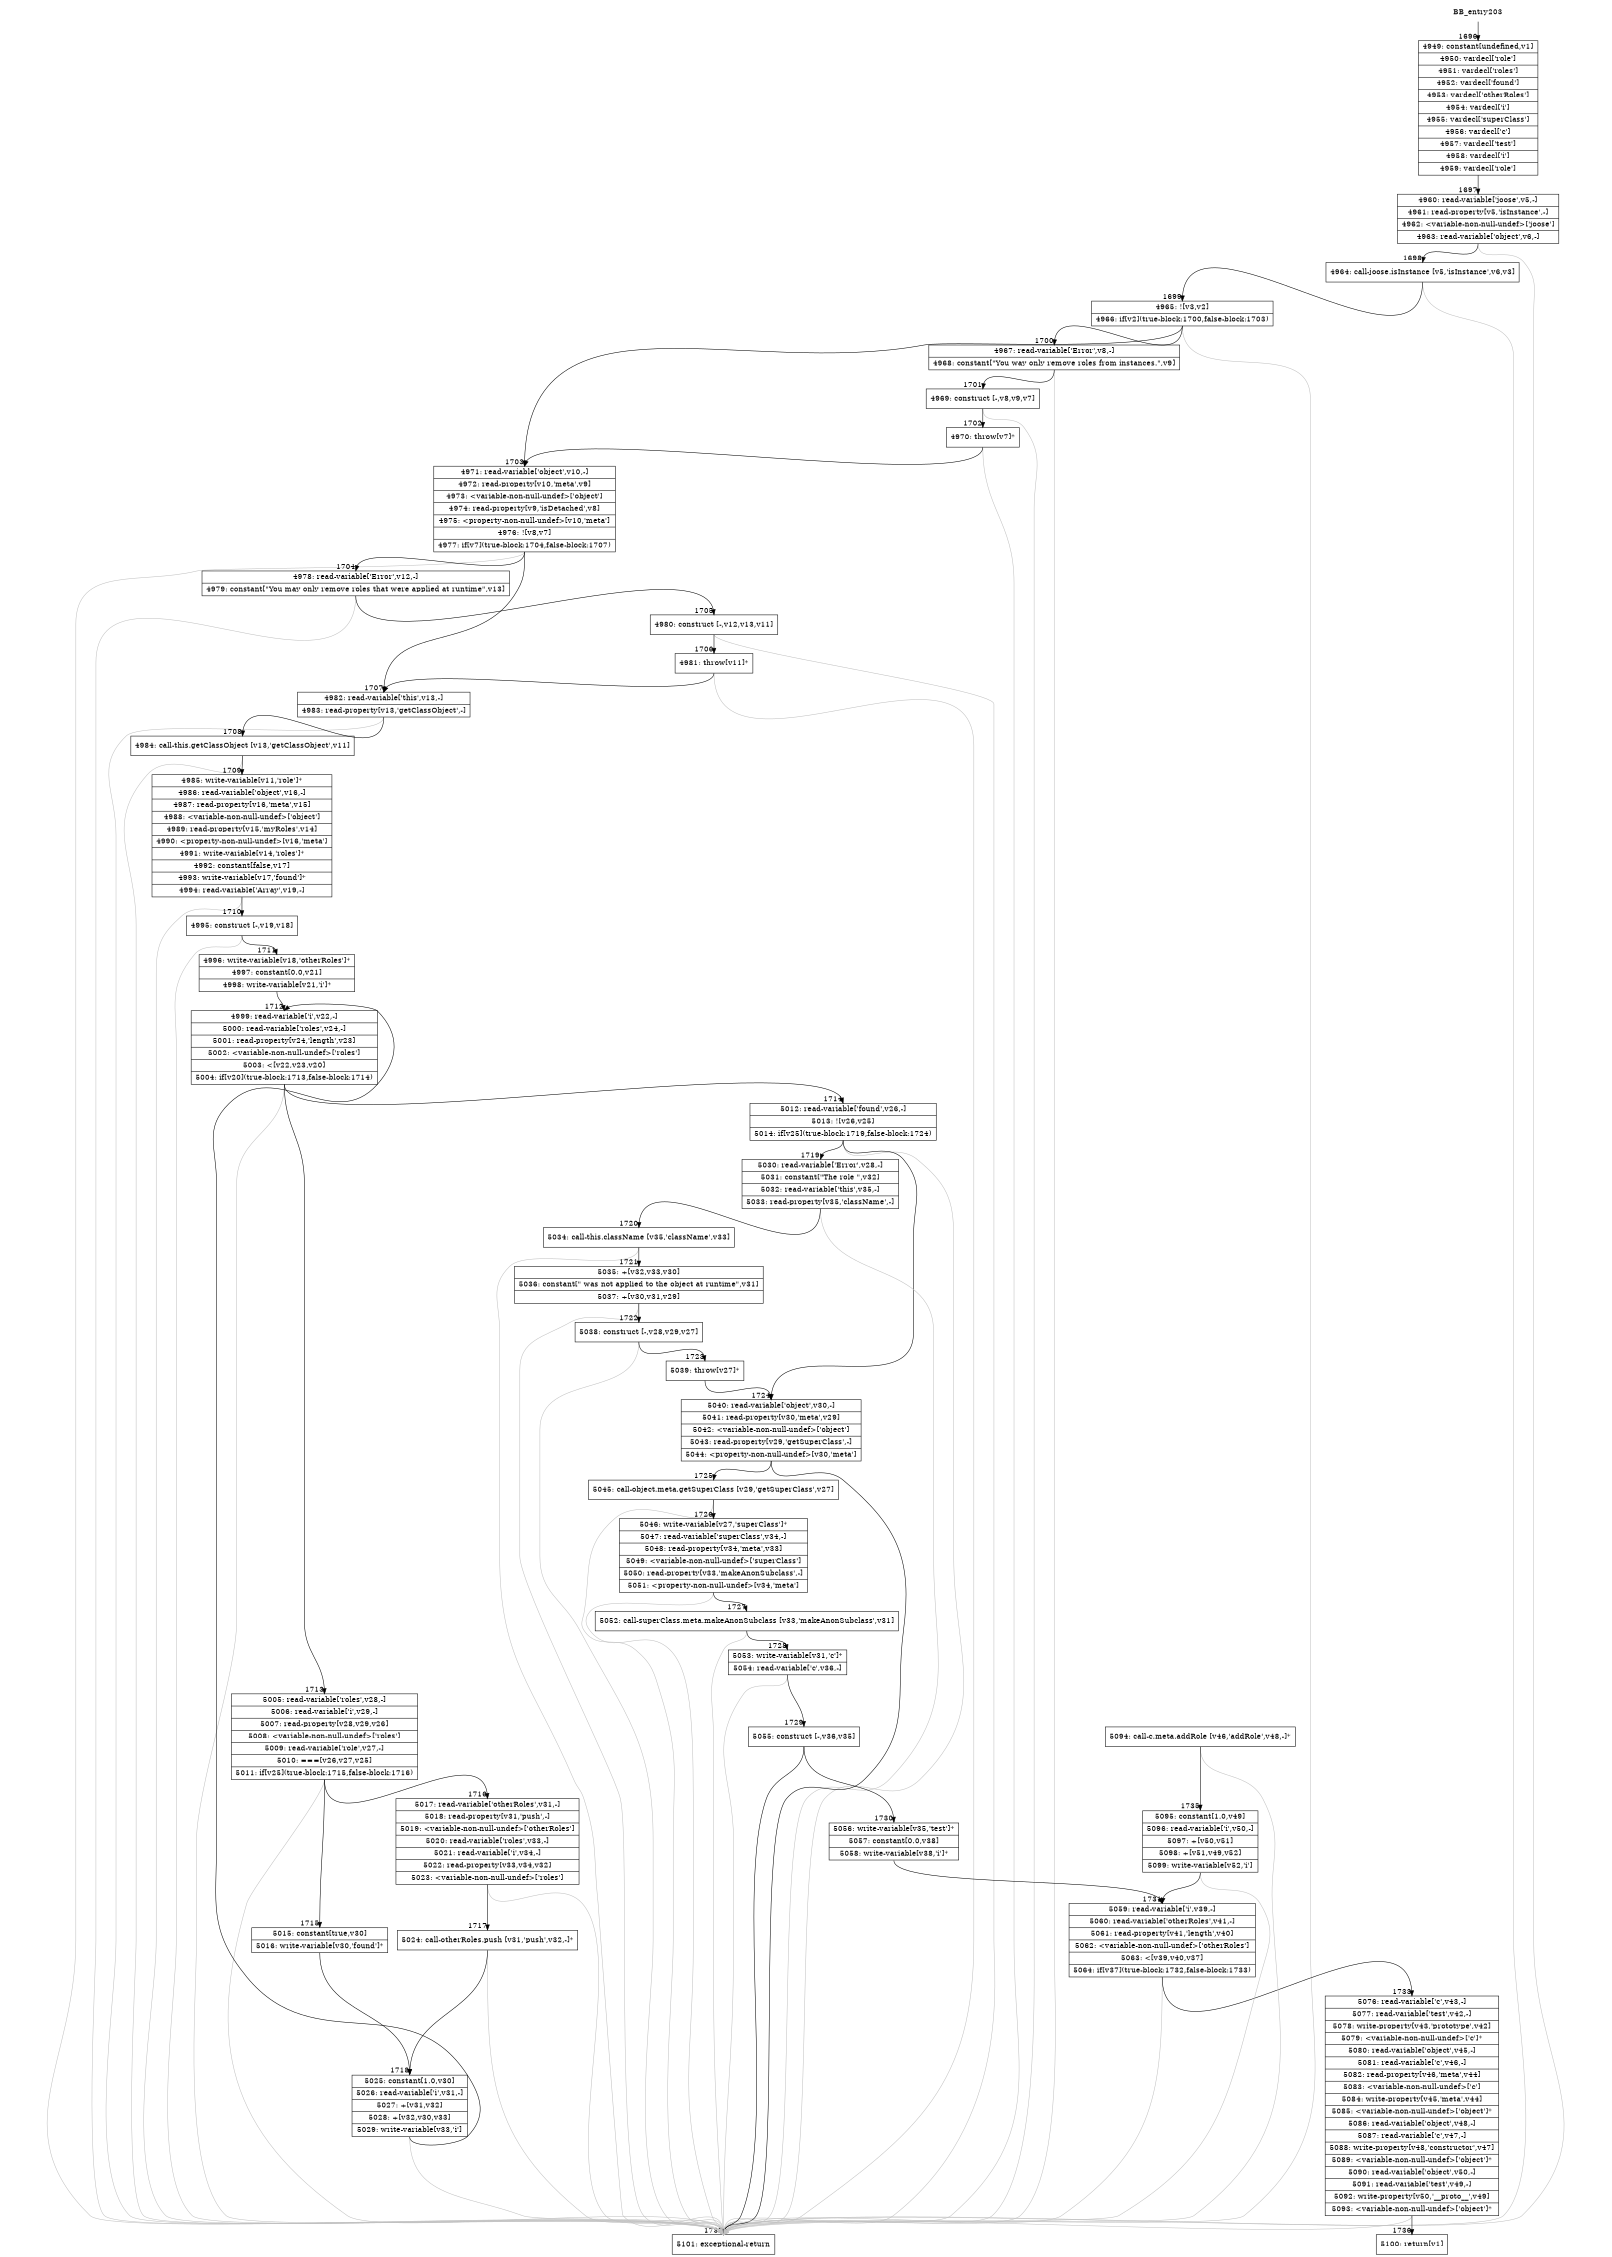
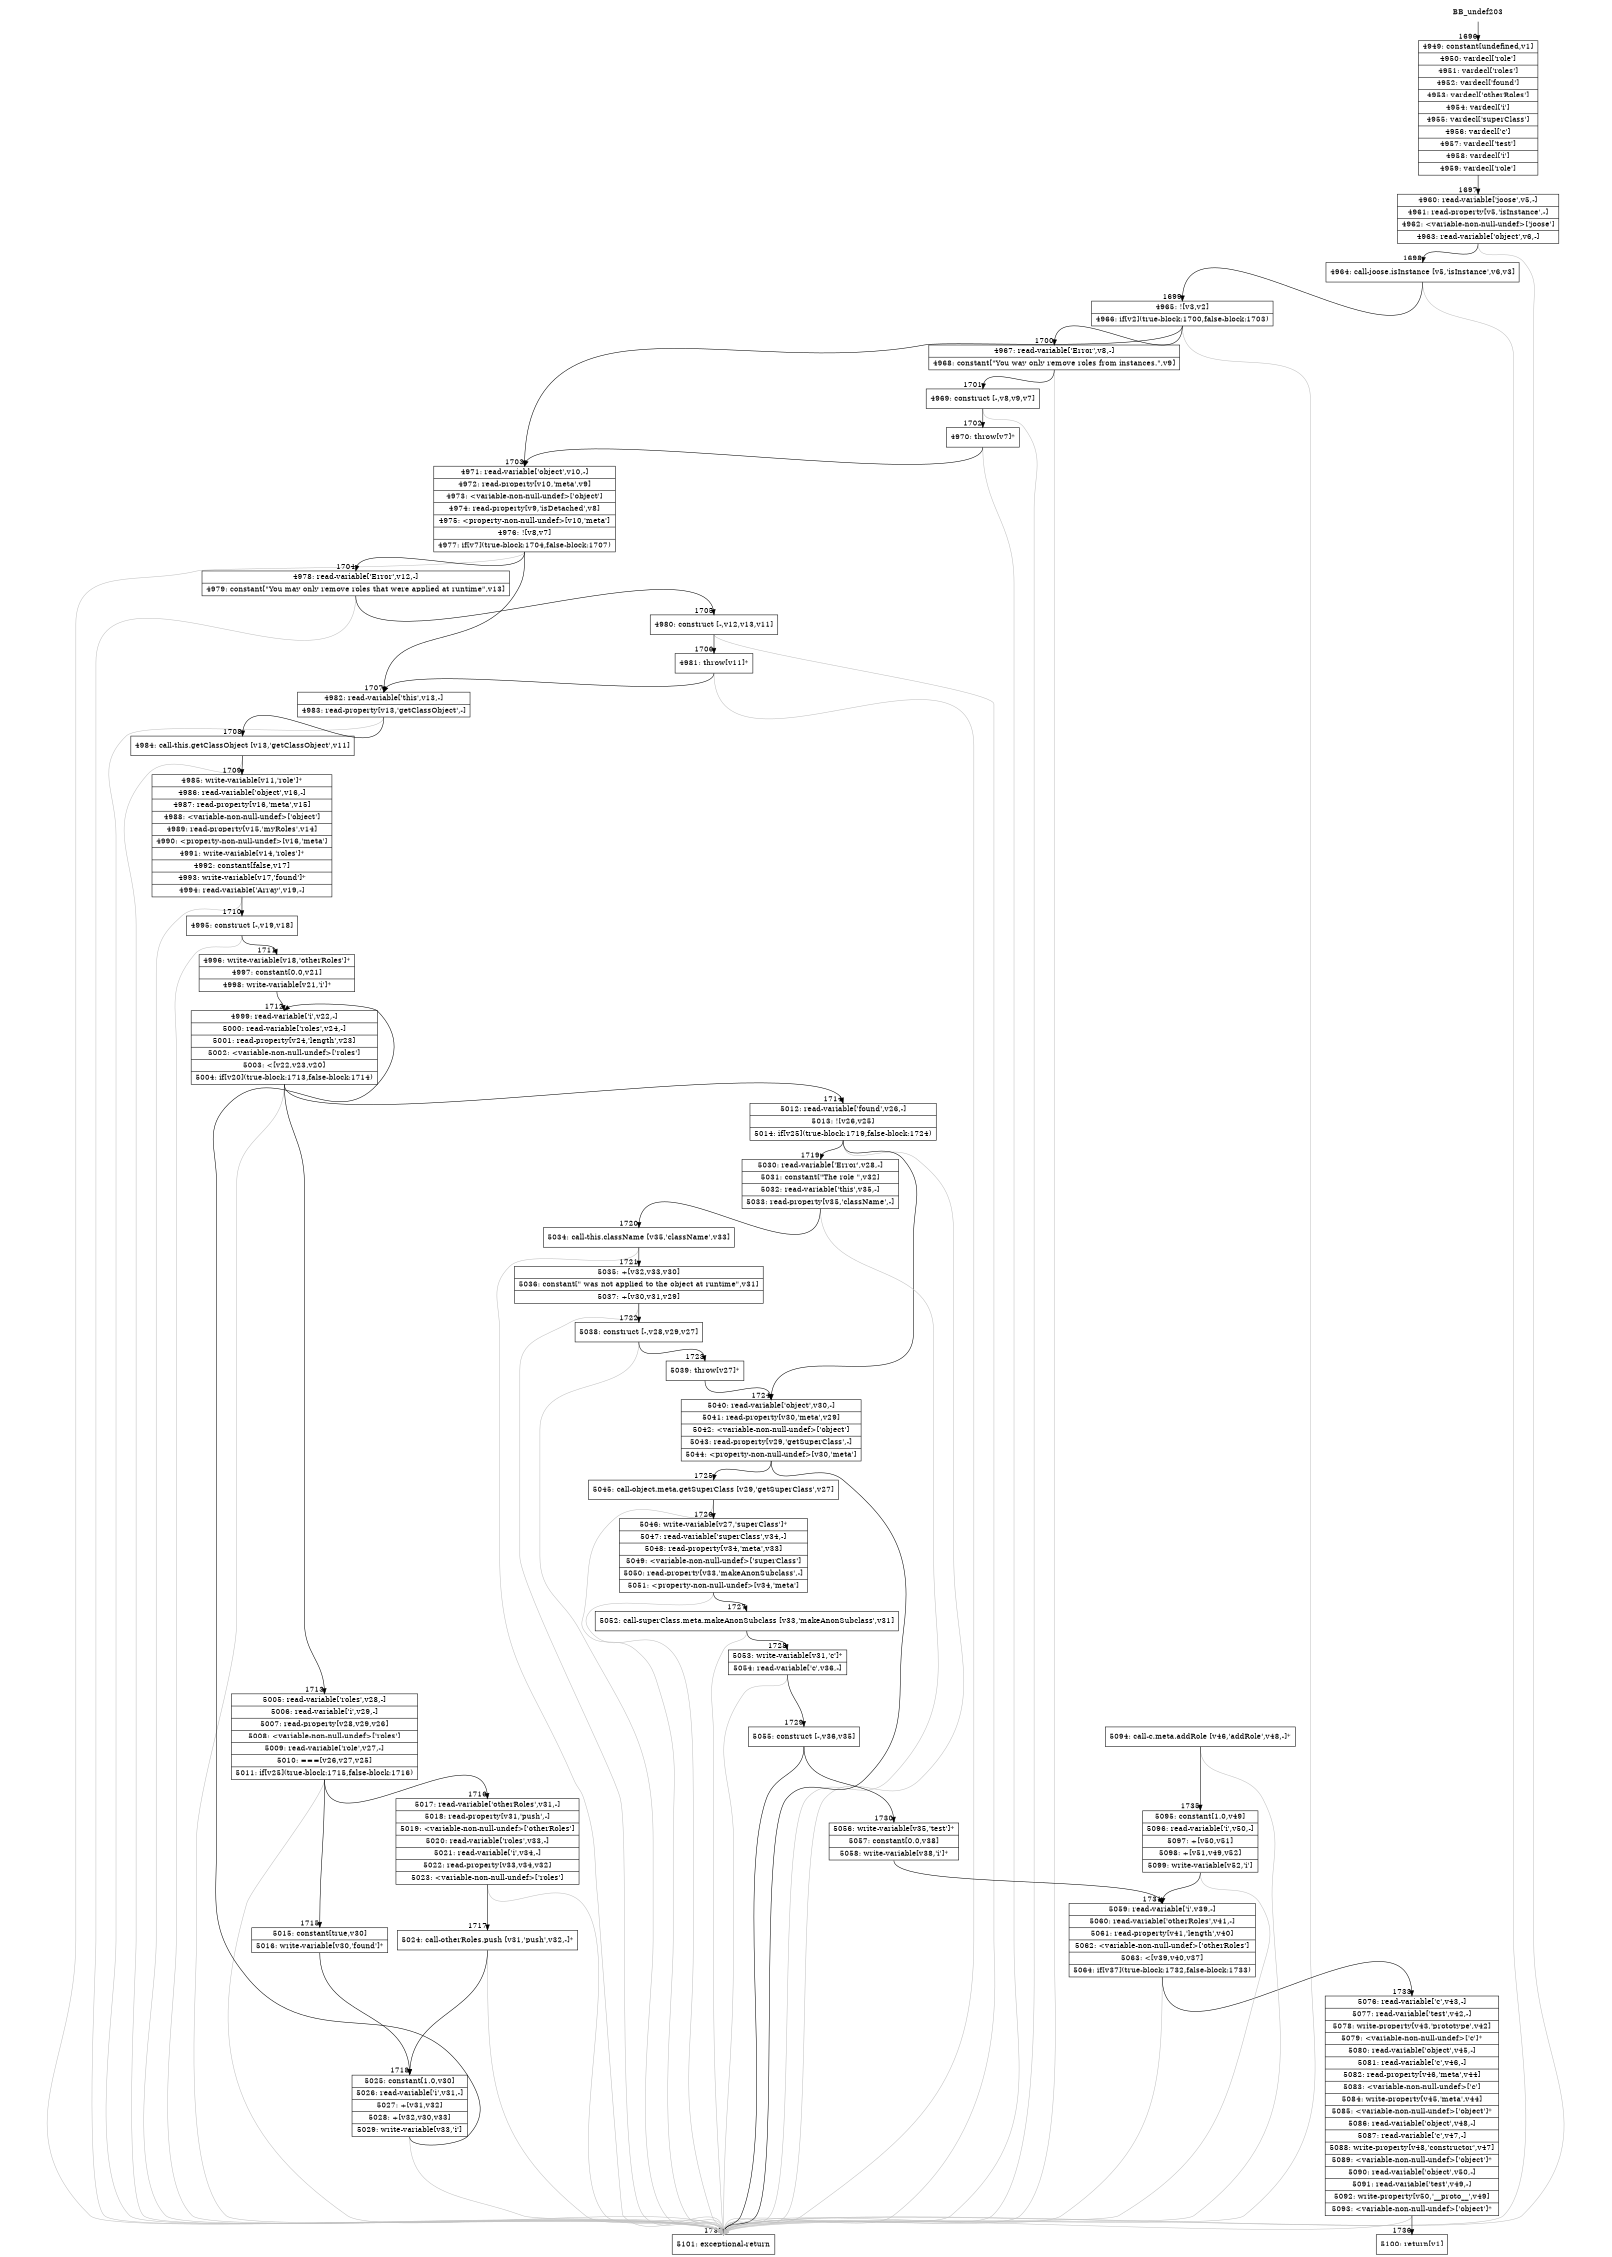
  digraph {
    rankdir=TD
    node [shape=record]
    edge [headport=n tailport=s]
-   BB_entry203 [shape=none]
+   BB_entry203 [shape=none label=BB_undef203]
    n2 [label="{4949: constant[undefined,v1]|4950: vardecl['role']|4951: vardecl['roles']|4952: vardecl['found']|4953: vardecl['otherRoles']|4954: vardecl['i']|4955: vardecl['superClass']|4956: vardecl['c']|4957: vardecl['test']|4958: vardecl['i']|4959: vardecl['role']}"]
    n3 [label="{4960: read-variable['joose',v5,-]|4961: read-property[v5,'isInstance',-]|4962: \<variable-non-null-undef\>['joose']|4963: read-variable['object',v6,-]}"]
    n4 [label="{4964: call-joose.isInstance [v5,'isInstance',v6,v3]}"]
    n5 [label="{5101: exceptional-return}"]
    n6 [label="{4965: ![v3,v2]|4966: if[v2](true-block:1700,false-block:1703)}"]
    n7 [label="{4967: read-variable['Error',v8,-]|4968: constant[\"You way only remove roles from instances.\",v9]}"]
    n8 [label="{4971: read-variable['object',v10,-]|4972: read-property[v10,'meta',v9]|4973: \<variable-non-null-undef\>['object']|4974: read-property[v9,'isDetached',v8]|4975: \<property-non-null-undef\>[v10,'meta']|4976: ![v8,v7]|4977: if[v7](true-block:1704,false-block:1707)}"]
    n9 [label="{4969: construct [-,v8,v9,v7]}"]
    n10 [label="{4978: read-variable['Error',v12,-]|4979: constant[\"You may only remove roles that were applied at runtime\",v13]}"]
    n11 [label="{4982: read-variable['this',v13,-]|4983: read-property[v13,'getClassObject',-]}"]
    n12 [label="{4970: throw[v7]*}"]
    n13 [label="{4980: construct [-,v12,v13,v11]}"]
    n14 [label="{4984: call-this.getClassObject [v13,'getClassObject',v11]}"]
    n15 [label="{4981: throw[v11]*}"]
    n16 [label="{4985: write-variable[v11,'role']*|4986: read-variable['object',v16,-]|4987: read-property[v16,'meta',v15]|4988: \<variable-non-null-undef\>['object']|4989: read-property[v15,'myRoles',v14]|4990: \<property-non-null-undef\>[v16,'meta']|4991: write-variable[v14,'roles']*|4992: constant[false,v17]|4993: write-variable[v17,'found']*|4994: read-variable['Array',v19,-]}"]
    n17 [label="{4995: construct [-,v19,v18]}"]
    n18 [label="{4996: write-variable[v18,'otherRoles']*|4997: constant[0.0,v21]|4998: write-variable[v21,'i']*}"]
    n19 [label="{4999: read-variable['i',v22,-]|5000: read-variable['roles',v24,-]|5001: read-property[v24,'length',v23]|5002: \<variable-non-null-undef\>['roles']|5003: \<[v22,v23,v20]|5004: if[v20](true-block:1713,false-block:1714)}"]
    n20 [label="{5005: read-variable['roles',v28,-]|5006: read-variable['i',v29,-]|5007: read-property[v28,v29,v26]|5008: \<variable-non-null-undef\>['roles']|5009: read-variable['role',v27,-]|5010: ===[v26,v27,v25]|5011: if[v25](true-block:1715,false-block:1716)}"]
    n21 [label="{5012: read-variable['found',v26,-]|5013: ![v26,v25]|5014: if[v25](true-block:1719,false-block:1724)}"]
    n22 [label="{5015: constant[true,v30]|5016: write-variable[v30,'found']*}"]
    n23 [label="{5017: read-variable['otherRoles',v31,-]|5018: read-property[v31,'push',-]|5019: \<variable-non-null-undef\>['otherRoles']|5020: read-variable['roles',v33,-]|5021: read-variable['i',v34,-]|5022: read-property[v33,v34,v32]|5023: \<variable-non-null-undef\>['roles']}"]
    n24 [label="{5030: read-variable['Error',v28,-]|5031: constant[\"The role \",v32]|5032: read-variable['this',v35,-]|5033: read-property[v35,'className',-]}"]
    n25 [label="{5040: read-variable['object',v30,-]|5041: read-property[v30,'meta',v29]|5042: \<variable-non-null-undef\>['object']|5043: read-property[v29,'getSuperClass',-]|5044: \<property-non-null-undef\>[v30,'meta']}"]
    n26 [label="{5025: constant[1.0,v30]|5026: read-variable['i',v31,-]|5027: +[v31,v32]|5028: +[v32,v30,v33]|5029: write-variable[v33,'i']}"]
    n27 [label="{5024: call-otherRoles.push [v31,'push',v32,-]*}"]
    n28 [label="{5034: call-this.className [v35,'className',v33]}"]
    n29 [label="{5045: call-object.meta.getSuperClass [v29,'getSuperClass',v27]}"]
    n30 [label="{5035: +[v32,v33,v30]|5036: constant[\" was not applied to the object at runtime\",v31]|5037: +[v30,v31,v29]}"]
    n31 [label="{5046: write-variable[v27,'superClass']*|5047: read-variable['superClass',v34,-]|5048: read-property[v34,'meta',v33]|5049: \<variable-non-null-undef\>['superClass']|5050: read-property[v33,'makeAnonSubclass',-]|5051: \<property-non-null-undef\>[v34,'meta']}"]
    n32 [label="{5038: construct [-,v28,v29,v27]}"]
    n33 [label="{5039: throw[v27]*}"]
    n34 [label="{5052: call-superClass.meta.makeAnonSubclass [v33,'makeAnonSubclass',v31]}"]
    n35 [label="{5053: write-variable[v31,'c']*|5054: read-variable['c',v36,-]}"]
    n36 [label="{5055: construct [-,v36,v35]}"]
    n37 [label="{5056: write-variable[v35,'test']*|5057: constant[0.0,v38]|5058: write-variable[v38,'i']*}"]
    n38 [label="{5059: read-variable['i',v39,-]|5060: read-variable['otherRoles',v41,-]|5061: read-property[v41,'length',v40]|5062: \<variable-non-null-undef\>['otherRoles']|5063: \<[v39,v40,v37]|5064: if[v37](true-block:1732,false-block:1733)}"]
    n39 [label="{5076: read-variable['c',v43,-]|5077: read-variable['test',v42,-]|5078: write-property[v43,'prototype',v42]|5079: \<variable-non-null-undef\>['c']*|5080: read-variable['object',v45,-]|5081: read-variable['c',v46,-]|5082: read-property[v46,'meta',v44]|5083: \<variable-non-null-undef\>['c']|5084: write-property[v45,'meta',v44]|5085: \<variable-non-null-undef\>['object']*|5086: read-variable['object',v48,-]|5087: read-variable['c',v47,-]|5088: write-property[v48,'constructor',v47]|5089: \<variable-non-null-undef\>['object']*|5090: read-variable['object',v50,-]|5091: read-variable['test',v49,-]|5092: write-property[v50,'__proto__',v49]|5093: \<variable-non-null-undef\>['object']*}"]
    n40 [label="{5100: return[v1]}"]
    n41 [label="{5094: call-c.meta.addRole [v46,'addRole',v48,-]*}"]
    n42 [label="{5095: constant[1.0,v49]|5096: read-variable['i',v50,-]|5097: +[v50,v51]|5098: +[v51,v49,v52]|5099: write-variable[v52,'i']}"]
    BB_entry203 -> n2 [headlabel="    1696"]
    n2 -> n3 [headlabel="      1697"]
    n3 -> n4 [headlabel="      1698"]
    n3 -> n5 [color=gray headlabel="      1737"]
    n4 -> n5 [color=gray]
    n4 -> n6 [headlabel="      1699"]
    n6 -> n5 [color=gray]
    n6 -> n7 [headlabel="      1700"]
    n6 -> n8 [headlabel="      1703"]
    n7 -> n5 [color=gray]
    n7 -> n9 [headlabel="      1701"]
    n8 -> n5 [color=gray]
    n8 -> n10 [headlabel="      1704"]
    n8 -> n11 [headlabel="      1707"]
    n9 -> n5 [color=gray]
    n9 -> n12 [headlabel="      1702"]
    n10 -> n5 [color=gray]
    n10 -> n13 [headlabel="      1705"]
    n11 -> n5 [color=gray]
    n11 -> n14 [headlabel="      1708"]
    n12 -> n5 [color=gray]
    n12 -> n8
    n13 -> n5 [color=gray]
    n13 -> n15 [headlabel="      1706"]
    n14 -> n5 [color=gray]
    n14 -> n16 [headlabel="      1709"]
    n15 -> n5 [color=gray]
    n15 -> n11
    n16 -> n5 [color=gray]
    n16 -> n17 [headlabel="      1710"]
    n17 -> n5 [color=gray]
    n17 -> n18 [headlabel="      1711"]
    n18 -> n19 [headlabel="      1712"]
    n19 -> n5 [color=gray]
    n19 -> n20 [headlabel="      1713"]
    n19 -> n21 [headlabel="      1714"]
    n20 -> n5 [color=gray]
    n20 -> n22 [headlabel="      1715"]
    n20 -> n23 [headlabel="      1716"]
    n21 -> n5 [color=gray]
    n21 -> n24 [headlabel="      1719"]
    n21 -> n25 [headlabel="      1724"]
    n22 -> n26 [headlabel="      1718"]
    n23 -> n5 [color=gray]
    n23 -> n27 [headlabel="      1717"]
    n24 -> n5 [color=gray]
    n24 -> n28 [headlabel="      1720"]
    n25 -> n5 [color=black]
    n25 -> n29 [headlabel="      1725"]
    n26 -> n5 [color=gray]
    n26 -> n19
    n27 -> n5 [color=gray]
    n27 -> n26
    n28 -> n5 [color=gray]
    n28 -> n30 [headlabel="      1721"]
    n29 -> n5 [color=gray]
    n29 -> n31 [headlabel="      1726"]
    n30 -> n5 [color=gray]
    n30 -> n32 [headlabel="      1722"]
    n31 -> n5 [color=gray]
    n31 -> n34 [headlabel="      1727"]
    n32 -> n5 [color=gray]
    n32 -> n33 [headlabel="      1723"]
    n33 -> n25
    n34 -> n5 [color=gray]
    n34 -> n35 [headlabel="      1728"]
    n35 -> n5 [color=gray]
    n35 -> n36 [headlabel="      1729"]
    n36 -> n5 [color=black]
    n36 -> n37 [headlabel="      1730"]
    n37 -> n38 [headlabel="      1731"]
    n38 -> n5 [color=gray]
    n38 -> n39 [headlabel="      1733"]
    n39 -> n5 [color=gray]
    n39 -> n40 [headlabel="      1736"]
    n41 -> n5 [color=gray]
    n41 -> n42 [headlabel="      1735"]
    n42 -> n5 [color=gray]
    n42 -> n38
  }
